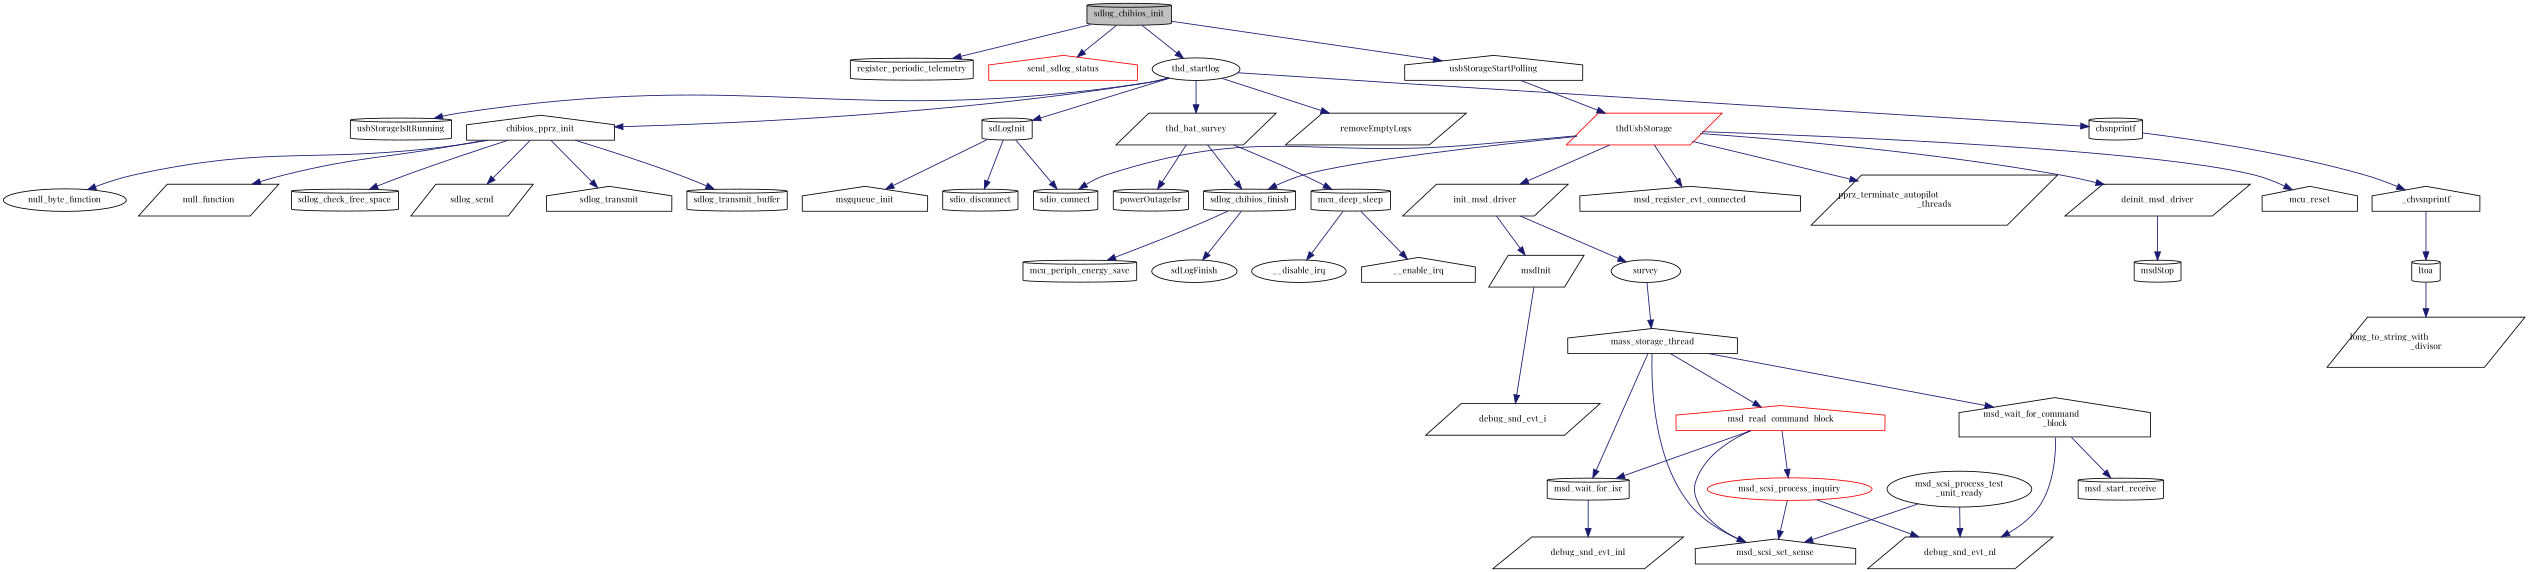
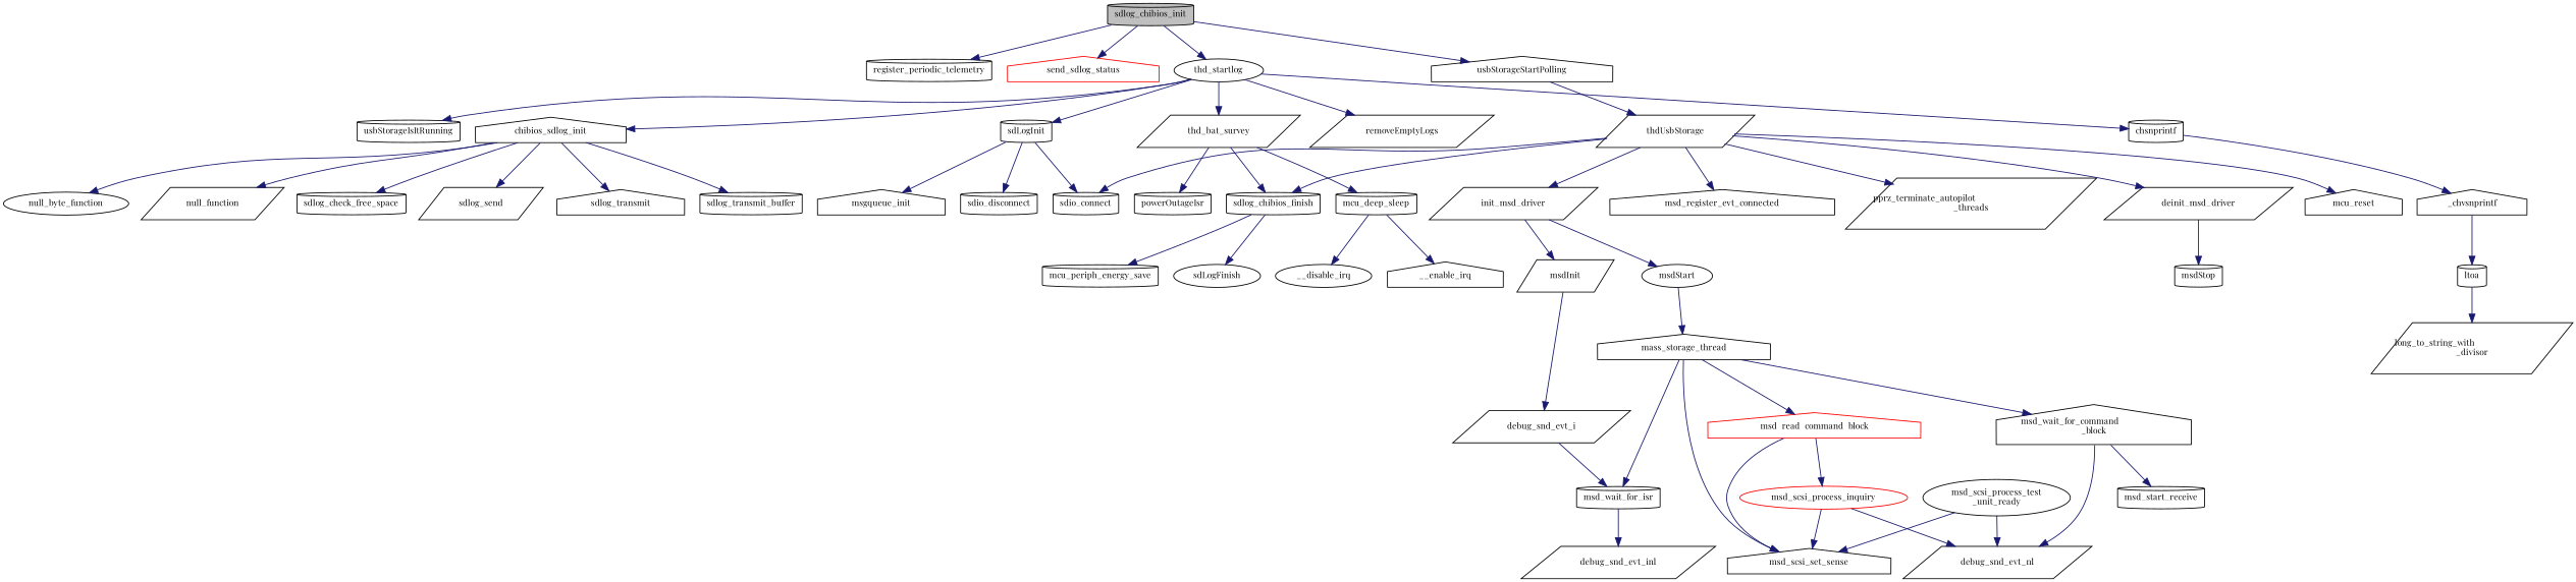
  digraph {
    fontname="Playfair Display"
    rankdir=TB
    node [color=black fillcolor=white fontname="Playfair Display" fontsize=10 shape=cylinder style=filled]
    edge [color=midnightblue fontname="Playfair Display" fontsize=10 labelfontname=FreeSans labelfontsize=10 style=solid]
    n1 [fillcolor=grey75 fontcolor=black height=0.2 label=sdlog_chibios_init width=0.4]
    n2 [height=0.2 label=register_periodic_telemetry width=0.4]
    n3 [color=red height=0.2 label=send_sdlog_status shape=house width=0.4]
    n4 [height=0.2 label=thd_startlog shape=ellipse width=0.4]
    n5 [height=0.2 label=usbStorageStartPolling shape=house width=0.4]
    n6 [height=0.2 label=usbStorageIsItRunning width=0.4]
-   n7 [height=0.2 label=chibios_pprz_init shape=house width=0.4]
+   n7 [height=0.2 label=chibios_sdlog_init shape=house width=0.4]
    n8 [height=0.2 label=sdLogInit width=0.4]
    n9 [height=0.2 label=removeEmptyLogs shape=parallelogram width=0.4]
    n10 [height=0.2 label=chsnprintf width=0.4]
    n11 [height=0.2 label=thd_bat_survey shape=parallelogram width=0.4]
-   n12 [color=red height=0.2 label=thdUsbStorage shape=parallelogram width=0.4]
+   n12 [height=0.2 label=thdUsbStorage shape=parallelogram width=0.4]
    n13 [height=0.2 label=null_byte_function shape=ellipse width=0.4]
    n14 [height=0.2 label=null_function shape=parallelogram width=0.4]
    n15 [height=0.2 label=sdlog_check_free_space width=0.4]
    n16 [height=0.2 label=sdlog_send shape=parallelogram width=0.4]
    n17 [height=0.2 label=sdlog_transmit shape=house width=0.4]
    n18 [height=0.2 label=sdlog_transmit_buffer width=0.4]
    n19 [height=0.2 label=msgqueue_init shape=house width=0.4]
    n20 [height=0.2 label=sdio_connect width=0.4]
    n21 [height=0.2 label=sdio_disconnect width=0.4]
    n22 [height=0.2 label=_chvsnprintf shape=house width=0.4]
    n23 [height=0.2 label=powerOutageIsr width=0.4]
    n24 [height=0.2 label=sdlog_chibios_finish width=0.4]
    n25 [height=0.2 label=mcu_deep_sleep width=0.4]
    n26 [height=0.2 label=ltoa width=0.4]
    n27 [height=0.2 label="long_to_string_with\l_divisor" shape=parallelogram width=0.4]
    n28 [height=0.2 label=mcu_periph_energy_save width=0.4]
    n29 [height=0.2 label=sdLogFinish shape=ellipse width=0.4]
    n30 [height=0.2 label=__disable_irq shape=ellipse width=0.4]
    n31 [height=0.2 label=__enable_irq shape=house width=0.4]
    n32 [height=0.2 label=init_msd_driver shape=parallelogram width=0.4]
    n33 [height=0.2 label=msd_register_evt_connected shape=house width=0.4]
    n34 [height=0.2 label="pprz_terminate_autopilot\l_threads" shape=parallelogram width=0.4]
    n35 [height=0.2 label=deinit_msd_driver shape=parallelogram width=0.4]
    n36 [height=0.2 label=mcu_reset shape=house width=0.4]
    n37 [height=0.2 label=msdInit shape=parallelogram width=0.4]
-   n38 [height=0.2 label=survey shape=ellipse width=0.4]
+   n38 [height=0.2 label=msdStart shape=ellipse width=0.4]
    n39 [height=0.2 label=msdStop width=0.4]
    n40 [height=0.2 label=debug_snd_evt_i shape=parallelogram width=0.4]
    n41 [height=0.2 label=mass_storage_thread shape=house width=0.4]
    n42 [height=0.2 label=msd_wait_for_isr width=0.4]
    n43 [height=0.2 label=msd_scsi_set_sense shape=house width=0.4]
    n44 [height=0.2 label="msd_wait_for_command\l_block" shape=house width=0.4]
    n45 [color=red height=0.2 label=msd_read_command_block shape=house width=0.4]
    n46 [height=0.2 label=debug_snd_evt_inl shape=parallelogram width=0.4]
    n47 [height=0.2 label=debug_snd_evt_nl shape=parallelogram width=0.4]
    n48 [height=0.2 label=msd_start_receive width=0.4]
    n49 [color=red height=0.2 label=msd_scsi_process_inquiry shape=ellipse width=0.4]
    n50 [height=0.2 label="msd_scsi_process_test\l_unit_ready" shape=ellipse width=0.4]
    n1 -> n2
    n1 -> n3
    n1 -> n4
    n1 -> n5
    n4 -> n6
    n4 -> n7
    n4 -> n8
    n4 -> n9
    n4 -> n10
    n4 -> n11
    n5 -> n12
    n7 -> n13
    n7 -> n14
    n7 -> n15
    n7 -> n16
    n7 -> n17
    n7 -> n18
    n8 -> n19
    n8 -> n20
    n8 -> n21
    n10 -> n22
    n11 -> n23
    n11 -> n24
    n11 -> n25
    n12 -> n20
    n12 -> n24
    n12 -> n32
    n12 -> n33
    n12 -> n34
    n12 -> n35
    n12 -> n36
    n22 -> n26
    n24 -> n28
    n24 -> n29
    n25 -> n30
    n25 -> n31
    n26 -> n27
    n32 -> n37
    n32 -> n38
    n35 -> n39
    n37 -> n40
    n38 -> n41
    n41 -> n42
    n41 -> n43
    n41 -> n44
    n41 -> n45
    n42 -> n46
    n44 -> n47
    n44 -> n48
-   n45 -> n42
+   n40 -> n42
    n45 -> n43
    n45 -> n49
    n49 -> n43
    n49 -> n47
    n50 -> n43
    n50 -> n47
  }
